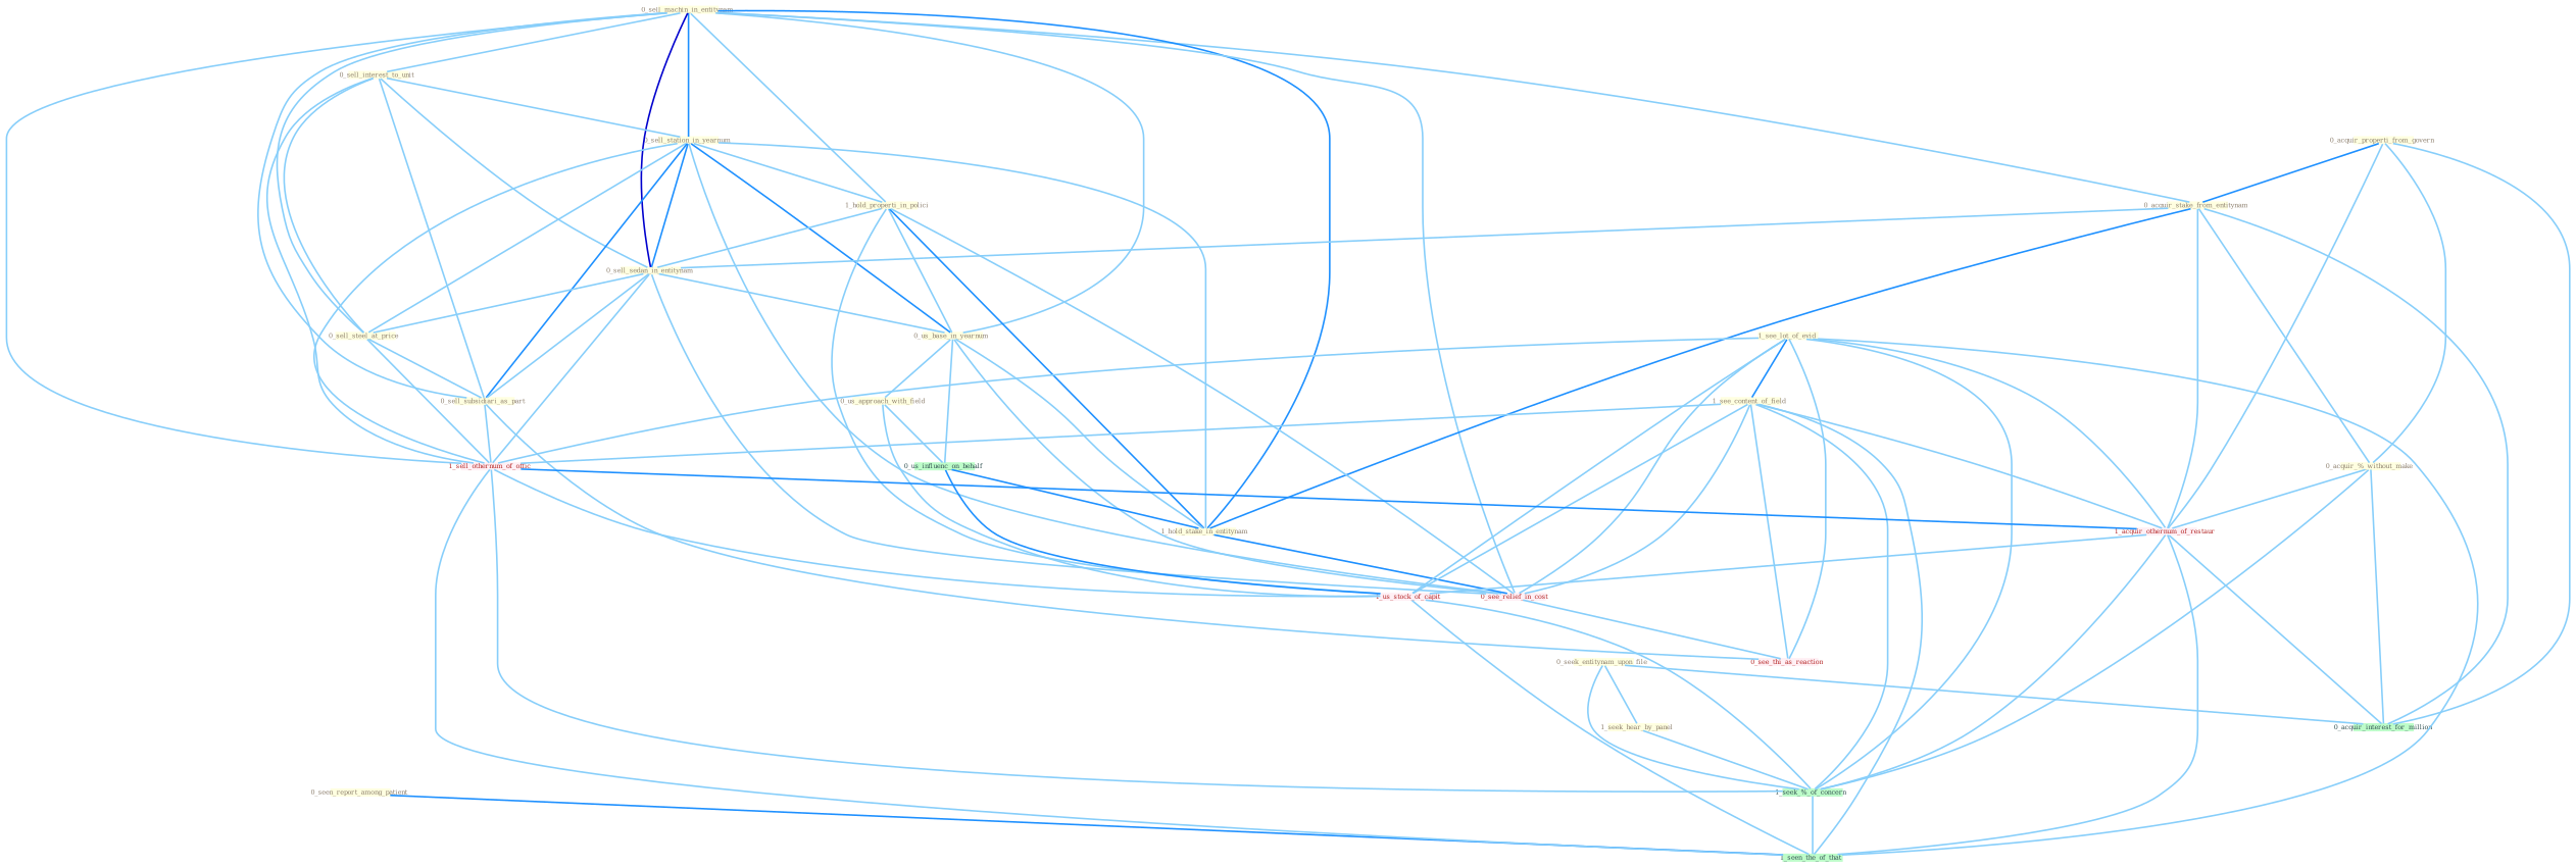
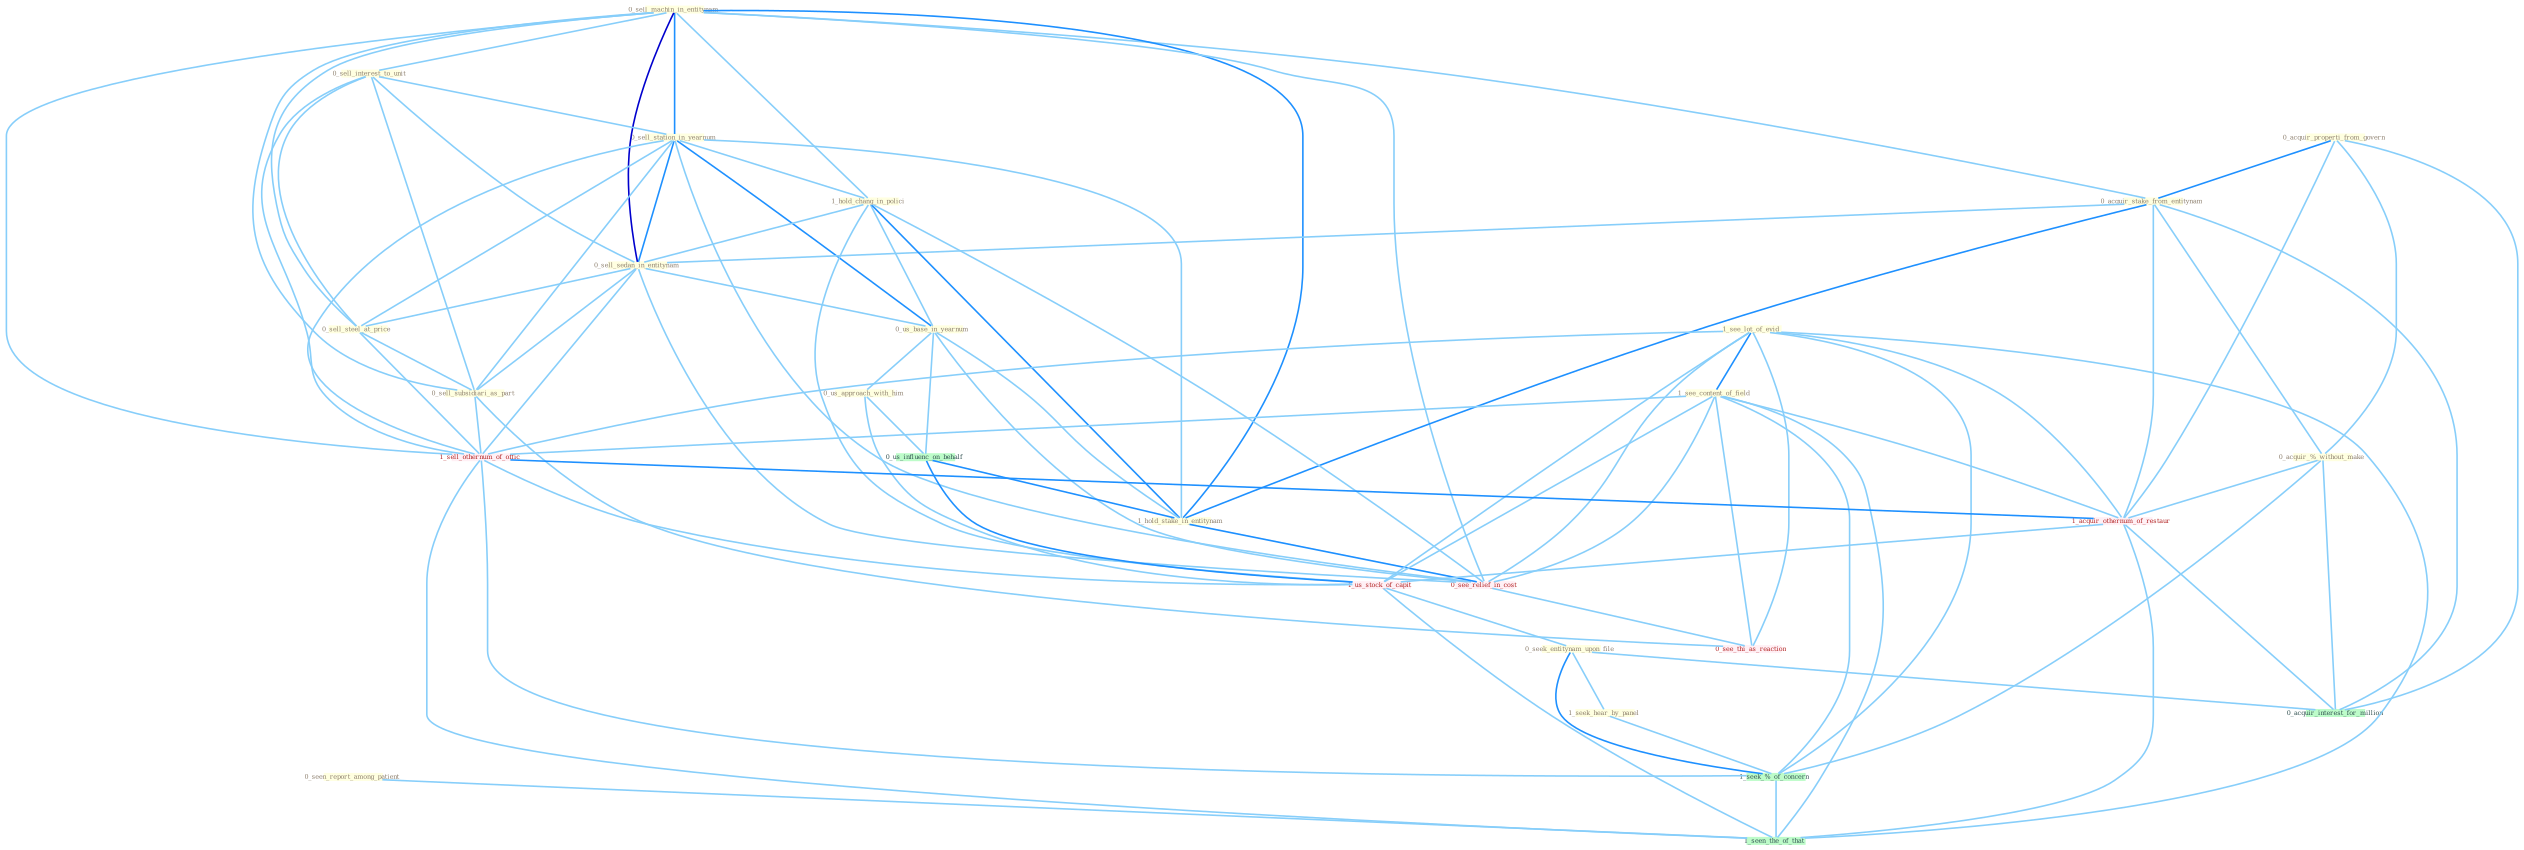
  graph {
    node [color="#ffffe0" fixedsize=true fontcolor="#8b7d6b" fontsize=4 shape=polygon style=filled]
    edge [color="#87cefa" w=1]
    "0_seen_report_among_patient " [height=.06 width=.5]
    "0_seek_entitynam_upon_file " [height=.06 width=.5]
    "0_sell_machin_in_entitynam " [height=.06 width=.5]
    "0_sell_interest_to_unit " [height=.06 width=.5]
    "0_acquir_properti_from_govern " [height=.06 width=.5]
    "0_sell_station_in_yearnum " [height=.06 width=.5]
    "0_acquir_stake_from_entitynam " [height=.06 width=.5]
    "0_acquir_%_without_make " [height=.06 width=.5]
    "1_seek_hear_by_panel " [height=.06 width=.5]
-   "1_hold_chang_in_polici " [height=.06 width=.5 label="1_hold_properti_in_polici"]
+   "1_hold_chang_in_polici " [height=.06 width=.5]
    "0_sell_sedan_in_entitynam " [height=.06 width=.5]
    "0_us_base_in_yearnum " [height=.06 width=.5]
    "0_sell_steel_at_price " [height=.06 width=.5]
-   "0_us_approach_with_him " [height=.06 width=.5 label="0_us_approach_with_field"]
+   "0_us_approach_with_him " [height=.06 width=.5]
    "0_sell_subsidiari_as_part " [height=.06 width=.5]
    "1_hold_stake_in_entitynam " [height=.06 width=.5]
    "1_see_lot_of_evid " [height=.06 width=.5]
    "1_see_content_of_field " [height=.06 width=.5]
    "1_sell_othernum_of_offic " [color="#fff0f5" fontcolor="#b22222" height=.06 width=.5]
    "0_see_relief_in_cost " [color="#fff0f5" fontcolor="#b22222" height=.06 width=.5]
    "0_see_thi_as_reaction " [color="#fff0f5" fontcolor="#b22222" height=.06 width=.5]
    "1_acquir_othernum_of_restaur " [color="#fff0f5" fontcolor="#b22222" height=.06 width=.5]
    "1_us_stock_of_capit " [color="#fff0f5" fontcolor="#b22222" height=.06 width=.5]
    "1_seen_the_of_that " [color="#BDFCC9" fontcolor="#2f4f4f" height=.06 width=.5]
    n25 [color="#BDFCC9" fontcolor="#2f4f4f" height=.06 label="0_acquir_interest_for_million" width=.5]
    "1_seek_%_of_concern " [color="#BDFCC9" fontcolor="#2f4f4f" height=.06 width=.5]
    "0_us_influenc_on_behalf " [color="#BDFCC9" fontcolor="#2f4f4f" height=.06 width=.5]
    subgraph sub_1 {
      "0_seen_report_among_patient "
      "0_seek_entitynam_upon_file "
      "0_sell_machin_in_entitynam "
      "0_sell_interest_to_unit "
      "0_acquir_properti_from_govern "
      "0_sell_station_in_yearnum "
      "0_acquir_stake_from_entitynam "
      "0_acquir_%_without_make "
      "1_seek_hear_by_panel "
      "1_hold_chang_in_polici "
      "0_sell_sedan_in_entitynam "
      "0_us_base_in_yearnum "
      "0_sell_steel_at_price "
      "0_us_approach_with_him "
      "0_sell_subsidiari_as_part "
      "1_hold_stake_in_entitynam "
      "1_see_lot_of_evid "
      "1_see_content_of_field "
    }
    subgraph sub_2 {
      "1_sell_othernum_of_offic "
      "0_see_relief_in_cost "
      "0_see_thi_as_reaction "
      "1_acquir_othernum_of_restaur "
      "1_us_stock_of_capit "
    }
-   "0_seen_report_among_patient " -- "1_seen_the_of_that " [color="#1e90ff"]
+   "0_seen_report_among_patient " -- "1_seen_the_of_that "
    "0_seek_entitynam_upon_file " -- "1_seek_hear_by_panel "
    "0_seek_entitynam_upon_file " -- n25
-   "0_seek_entitynam_upon_file " -- "1_seek_%_of_concern "
+   "0_seek_entitynam_upon_file " -- "1_seek_%_of_concern " [color="#1e90ff"]
    "0_sell_machin_in_entitynam " -- "0_sell_interest_to_unit "
    "0_sell_machin_in_entitynam " -- "0_sell_station_in_yearnum " [color="#1e90ff" w=2]
    "0_sell_machin_in_entitynam " -- "0_acquir_stake_from_entitynam "
    "0_sell_machin_in_entitynam " -- "1_hold_chang_in_polici "
    "0_sell_machin_in_entitynam " -- "0_sell_sedan_in_entitynam " [color="#0000cd" w=3]
-   "0_sell_machin_in_entitynam " -- "0_us_base_in_yearnum "
    "0_sell_machin_in_entitynam " -- "0_sell_steel_at_price "
    "0_sell_machin_in_entitynam " -- "0_sell_subsidiari_as_part "
    "0_sell_machin_in_entitynam " -- "1_hold_stake_in_entitynam " [color="#1e90ff" w=2]
    "0_sell_machin_in_entitynam " -- "1_sell_othernum_of_offic "
    "0_sell_machin_in_entitynam " -- "0_see_relief_in_cost "
    "0_sell_interest_to_unit " -- "0_sell_station_in_yearnum "
    "0_sell_interest_to_unit " -- "0_sell_sedan_in_entitynam "
    "0_sell_interest_to_unit " -- "0_sell_steel_at_price "
    "0_sell_interest_to_unit " -- "0_sell_subsidiari_as_part "
    "0_sell_interest_to_unit " -- "1_sell_othernum_of_offic "
    "0_acquir_properti_from_govern " -- "0_acquir_stake_from_entitynam " [color="#1e90ff" w=2]
    "0_acquir_properti_from_govern " -- "0_acquir_%_without_make "
    "0_acquir_properti_from_govern " -- "1_acquir_othernum_of_restaur "
    "0_acquir_properti_from_govern " -- n25
    "0_sell_station_in_yearnum " -- "1_hold_chang_in_polici "
    "0_sell_station_in_yearnum " -- "0_sell_sedan_in_entitynam " [color="#1e90ff" w=2]
    "0_sell_station_in_yearnum " -- "0_us_base_in_yearnum " [color="#1e90ff" w=2]
    "0_sell_station_in_yearnum " -- "0_sell_steel_at_price "
-   "0_sell_station_in_yearnum " -- "0_sell_subsidiari_as_part " [color="#1e90ff"]
+   "0_sell_station_in_yearnum " -- "0_sell_subsidiari_as_part "
    "0_sell_station_in_yearnum " -- "1_hold_stake_in_entitynam "
    "0_sell_station_in_yearnum " -- "1_sell_othernum_of_offic "
    "0_sell_station_in_yearnum " -- "0_see_relief_in_cost "
    "0_acquir_stake_from_entitynam " -- "0_acquir_%_without_make "
    "0_acquir_stake_from_entitynam " -- "0_sell_sedan_in_entitynam "
    "0_acquir_stake_from_entitynam " -- "1_hold_stake_in_entitynam " [color="#1e90ff" w=2]
    "0_acquir_stake_from_entitynam " -- "1_acquir_othernum_of_restaur "
    "0_acquir_stake_from_entitynam " -- n25
    "0_acquir_%_without_make " -- "1_acquir_othernum_of_restaur "
    "0_acquir_%_without_make " -- n25
    "0_acquir_%_without_make " -- "1_seek_%_of_concern "
    "1_seek_hear_by_panel " -- "1_seek_%_of_concern "
    "1_hold_chang_in_polici " -- "0_sell_sedan_in_entitynam "
    "1_hold_chang_in_polici " -- "0_us_base_in_yearnum "
    "1_hold_chang_in_polici " -- "1_hold_stake_in_entitynam " [color="#1e90ff" w=2]
    "1_hold_chang_in_polici " -- "0_see_relief_in_cost "
    "1_hold_chang_in_polici " -- "1_us_stock_of_capit "
    "0_sell_sedan_in_entitynam " -- "0_us_base_in_yearnum "
    "0_sell_sedan_in_entitynam " -- "0_sell_steel_at_price "
    "0_sell_sedan_in_entitynam " -- "0_sell_subsidiari_as_part "
    "0_sell_sedan_in_entitynam " -- "1_sell_othernum_of_offic "
    "0_sell_sedan_in_entitynam " -- "0_see_relief_in_cost "
    "0_us_base_in_yearnum " -- "0_us_approach_with_him "
    "0_us_base_in_yearnum " -- "1_hold_stake_in_entitynam "
    "0_us_base_in_yearnum " -- "0_see_relief_in_cost "
    "0_us_base_in_yearnum " -- "0_us_influenc_on_behalf "
    "0_sell_steel_at_price " -- "0_sell_subsidiari_as_part "
    "0_sell_steel_at_price " -- "1_sell_othernum_of_offic "
    "0_us_approach_with_him " -- "1_us_stock_of_capit "
    "0_us_approach_with_him " -- "0_us_influenc_on_behalf "
    "0_sell_subsidiari_as_part " -- "1_sell_othernum_of_offic "
    "0_sell_subsidiari_as_part " -- "0_see_thi_as_reaction "
    "1_hold_stake_in_entitynam " -- "0_see_relief_in_cost " [color="#1e90ff"]
    "1_see_lot_of_evid " -- "1_see_content_of_field " [color="#1e90ff" w=2]
    "1_see_lot_of_evid " -- "1_sell_othernum_of_offic "
    "1_see_lot_of_evid " -- "0_see_relief_in_cost "
    "1_see_lot_of_evid " -- "0_see_thi_as_reaction "
    "1_see_lot_of_evid " -- "1_acquir_othernum_of_restaur "
    "1_see_lot_of_evid " -- "1_us_stock_of_capit "
    "1_see_lot_of_evid " -- "1_seen_the_of_that "
    "1_see_lot_of_evid " -- "1_seek_%_of_concern "
    "1_see_content_of_field " -- "1_sell_othernum_of_offic "
    "1_see_content_of_field " -- "0_see_relief_in_cost "
    "1_see_content_of_field " -- "0_see_thi_as_reaction "
    "1_see_content_of_field " -- "1_acquir_othernum_of_restaur "
    "1_see_content_of_field " -- "1_us_stock_of_capit "
    "1_see_content_of_field " -- "1_seen_the_of_that "
    "1_see_content_of_field " -- "1_seek_%_of_concern "
    "1_sell_othernum_of_offic " -- "1_acquir_othernum_of_restaur " [color="#1e90ff" w=2]
    "1_sell_othernum_of_offic " -- "1_us_stock_of_capit "
    "1_sell_othernum_of_offic " -- "1_seen_the_of_that "
    "1_sell_othernum_of_offic " -- "1_seek_%_of_concern "
    "0_see_relief_in_cost " -- "0_see_thi_as_reaction "
    "1_acquir_othernum_of_restaur " -- "1_us_stock_of_capit "
    "1_acquir_othernum_of_restaur " -- "1_seen_the_of_that "
-   "1_acquir_othernum_of_restaur " -- "1_seek_%_of_concern "
    "1_us_stock_of_capit " -- "1_seen_the_of_that "
-   "1_us_stock_of_capit " -- "1_seek_%_of_concern "
+   "1_us_stock_of_capit " -- "0_seek_entitynam_upon_file "
    n25 -- "1_acquir_othernum_of_restaur "
    "1_seek_%_of_concern " -- "1_seen_the_of_that "
    "0_us_influenc_on_behalf " -- "1_hold_stake_in_entitynam " [color="#1e90ff" w=2]
    "0_us_influenc_on_behalf " -- "1_us_stock_of_capit " [color="#1e90ff"]
  }
